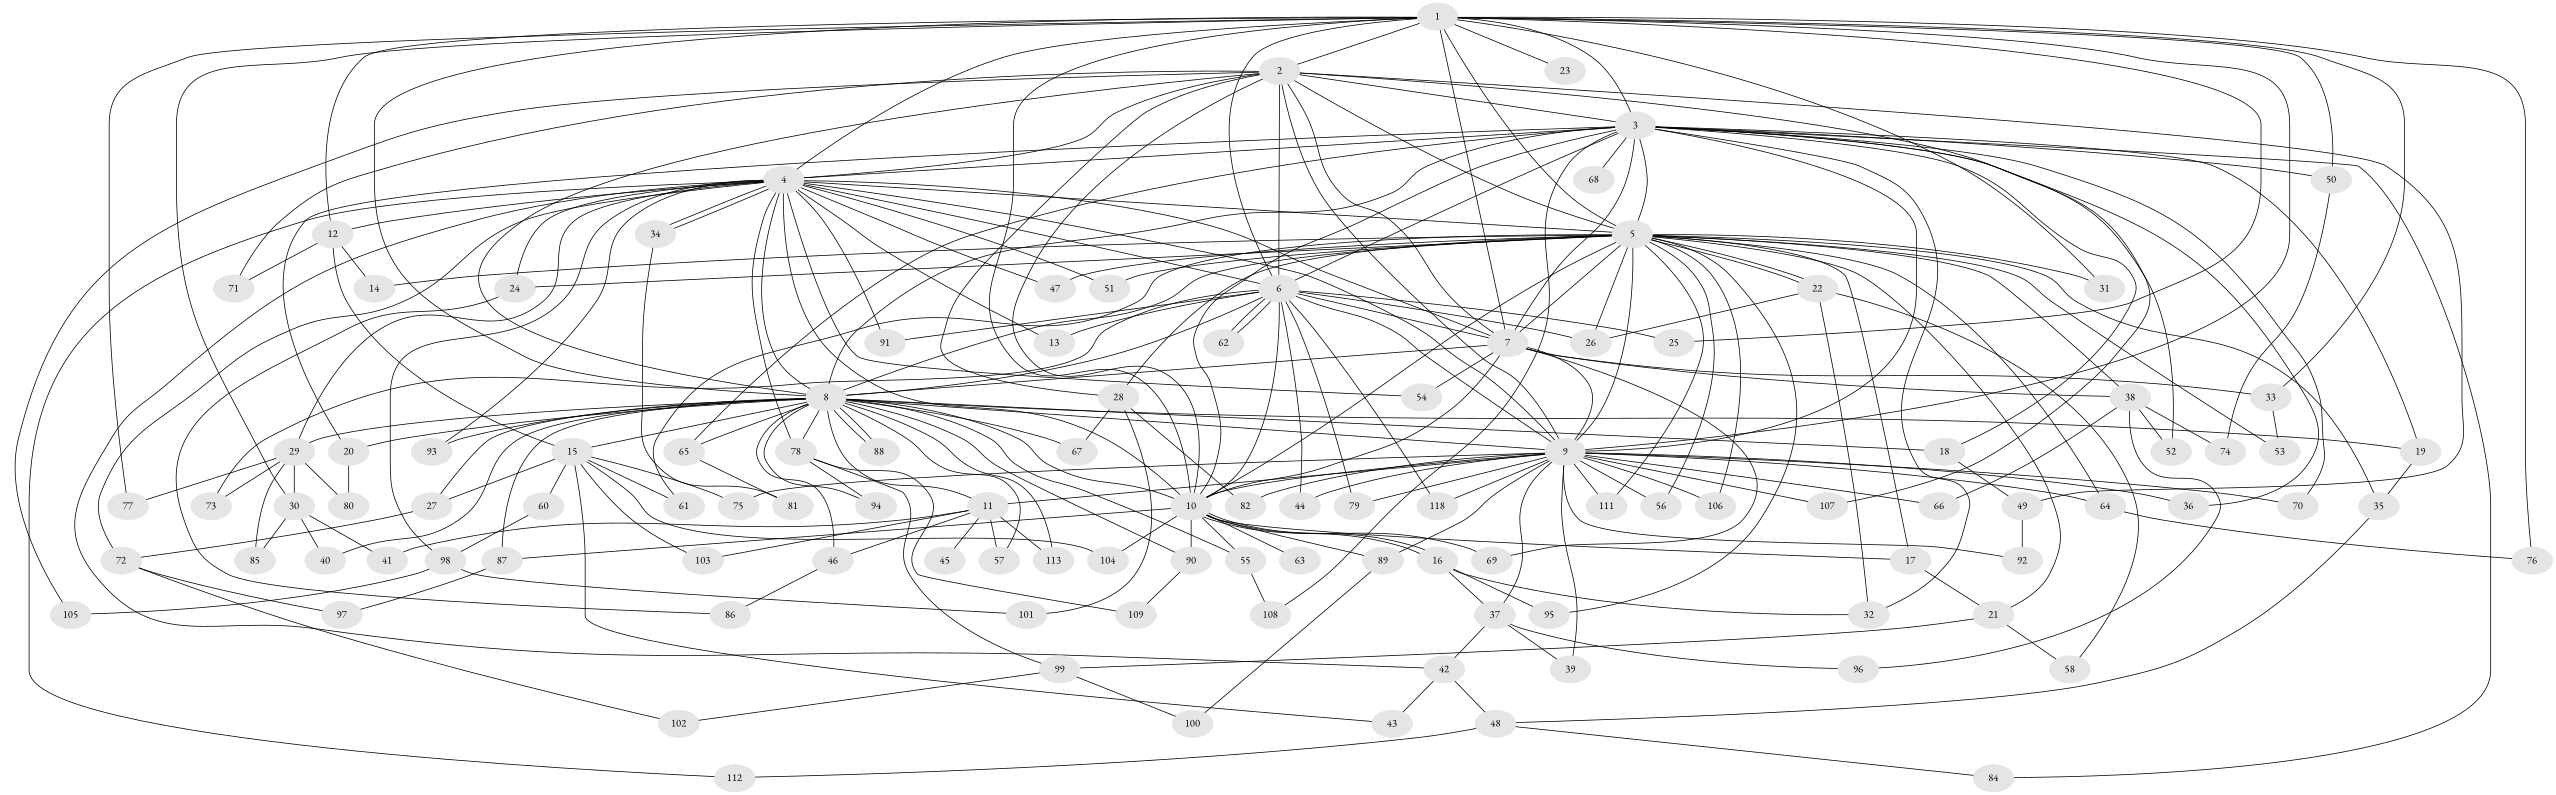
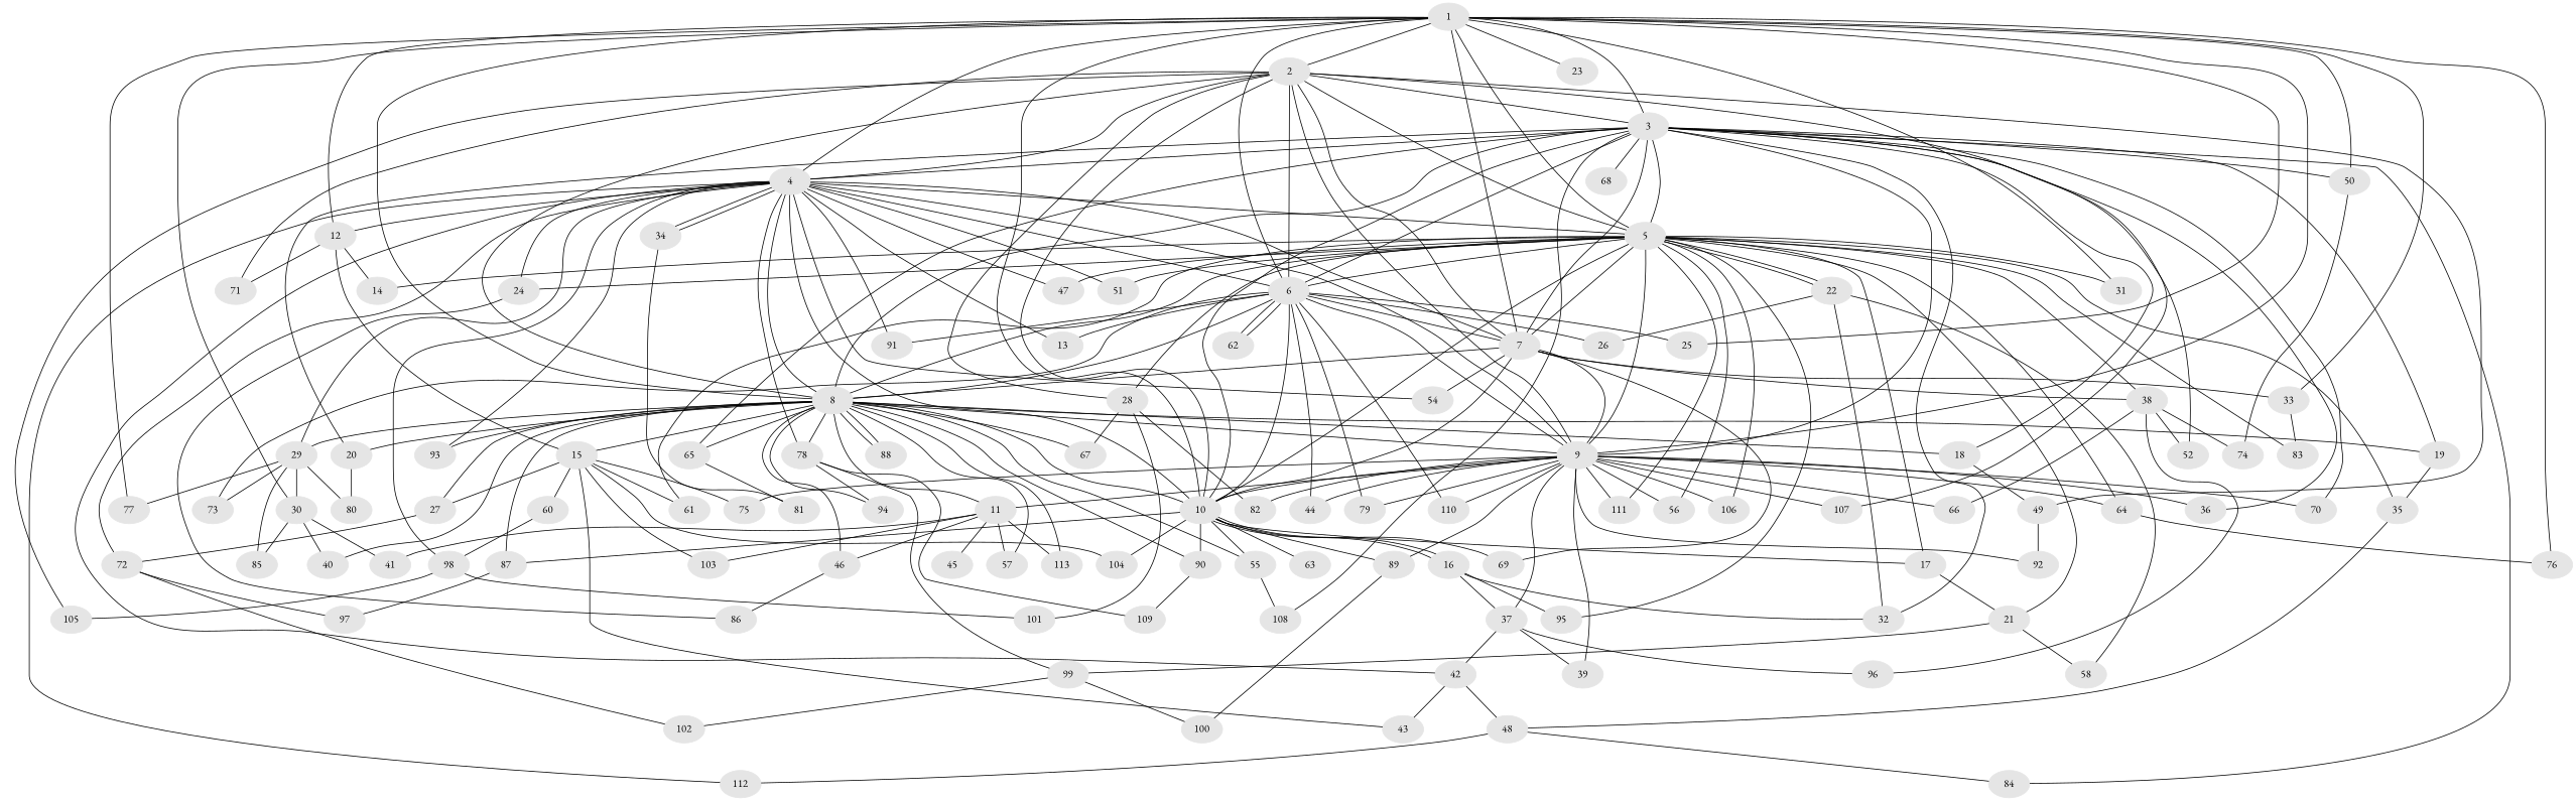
  graph {
    fontname="EB Garamond"
    node [color=gray90 fontname="EB Garamond" style=filled]
    edge [fontname="EB Garamond"]
    1
    2
    3
    4
    5
    6
    7
    8
    9
    10
    12
    23
    25
    30
    31
    33
    50
    76
    77
    28
    49
    71
    105
    107
    18
    19
    20
    36
    52
    65
    68
    70
    84
    108
    32
    13
    24
    29
    34
    42
    47
    51
    54
    72
    78
    91
    93
    98
    112
    14
    17
    21
    22
    35
    38
    56
    61
    64
-   83 [label=53]
+   83
    95
    106
    111
    26
    44
    62
    73
    79
-   110 [label=118]
+   110
    69
    11
    15
    27
    40
    46
    55
    57
    67
    87
    88
    90
    94
    113
    37
    39
    66
    75
    82
    89
    92
    63
    16
    104
    41
    85
    74
    101
    60
    80
    81
    86
    43
    48
    97
    102
    99
    109
    58
    96
    45
    103
    100
    1 -- 2
    1 -- 3
    1 -- 4
    1 -- 5
    1 -- 6
    1 -- 7
    1 -- 8
    1 -- 9
    1 -- 10
    1 -- 12
    1 -- 23
    1 -- 25
    1 -- 30
    1 -- 31
    1 -- 33
    1 -- 50
    1 -- 76
    1 -- 77
    2 -- 3
    2 -- 4
    2 -- 5
    2 -- 6
    2 -- 7
    2 -- 8
    2 -- 9
    2 -- 10
    2 -- 28
    2 -- 49
    2 -- 71
    2 -- 105
    2 -- 107
    3 -- 4
    3 -- 5
    3 -- 6
    3 -- 7
    3 -- 8
    3 -- 9
    3 -- 10
    3 -- 50
    3 -- 18
    3 -- 19
    3 -- 20
    3 -- 36
    3 -- 52
    3 -- 65
    3 -- 68
    3 -- 70
    3 -- 84
    3 -- 108
    3 -- 32
    4 -- 5
    4 -- 6
    4 -- 7
    4 -- 8
    4 -- 9
    4 -- 10
    4 -- 12
    4 -- 13
    4 -- 24
    4 -- 29
    4 -- 34
    4 -- 34
    4 -- 42
    4 -- 47
    4 -- 51
    4 -- 54
    4 -- 72
    4 -- 78
    4 -- 91
    4 -- 93
    4 -- 98
    4 -- 112
-   5 -- 26
+   5 -- 6
    5 -- 7
    5 -- 8
    5 -- 9
    5 -- 10
    5 -- 31
    5 -- 28
    5 -- 24
    5 -- 47
    5 -- 51
    5 -- 14
    5 -- 17
    5 -- 21
    5 -- 22
    5 -- 22
    5 -- 35
    5 -- 38
    5 -- 56
    5 -- 61
    5 -- 64
    5 -- 83
    5 -- 95
    5 -- 106
    5 -- 111
    6 -- 7
    6 -- 8
    6 -- 9
    6 -- 10
    6 -- 25
    6 -- 13
    6 -- 91
    6 -- 26
    6 -- 44
    6 -- 62
    6 -- 62
    6 -- 73
    6 -- 79
    6 -- 110
    7 -- 8
    7 -- 9
    7 -- 10
    7 -- 33
    7 -- 54
    7 -- 38
    7 -- 69
    8 -- 9
    8 -- 10
    8 -- 18
    8 -- 19
    8 -- 20
    8 -- 65
    8 -- 29
    8 -- 78
    8 -- 93
    8 -- 11
    8 -- 15
    8 -- 27
    8 -- 40
    8 -- 46
    8 -- 55
    8 -- 57
    8 -- 67
    8 -- 87
    8 -- 88
    8 -- 88
    8 -- 90
    8 -- 94
    8 -- 113
    9 -- 10
    9 -- 107
    9 -- 36
    9 -- 70
    9 -- 56
    9 -- 64
    9 -- 106
    9 -- 111
    9 -- 44
    9 -- 79
    9 -- 110
    9 -- 11
    9 -- 37
    9 -- 39
    9 -- 66
    9 -- 75
    9 -- 82
    9 -- 89
    9 -- 92
    10 -- 17
    10 -- 69
    10 -- 55
    10 -- 87
    10 -- 90
    10 -- 89
    10 -- 63
    10 -- 16
    10 -- 16
    10 -- 104
    12 -- 71
    12 -- 14
    12 -- 15
    30 -- 40
    30 -- 41
    30 -- 85
    33 -- 83
    50 -- 74
    28 -- 67
    28 -- 82
    28 -- 101
    49 -- 92
    18 -- 49
    19 -- 35
    20 -- 80
    65 -- 81
    24 -- 86
    29 -- 30
    29 -- 77
    29 -- 73
    29 -- 85
    29 -- 80
    34 -- 81
    42 -- 43
    42 -- 48
    72 -- 97
    72 -- 102
    78 -- 94
    78 -- 99
    78 -- 109
    98 -- 105
    98 -- 101
    17 -- 21
    21 -- 99
    21 -- 58
    22 -- 32
    22 -- 26
    22 -- 58
    35 -- 48
    38 -- 52
    38 -- 66
    38 -- 74
    38 -- 96
    64 -- 76
    11 -- 46
    11 -- 57
    11 -- 113
    11 -- 41
    11 -- 45
    11 -- 103
    15 -- 61
    15 -- 27
    15 -- 75
    15 -- 104
    15 -- 60
    15 -- 43
    15 -- 103
    27 -- 72
    46 -- 86
    55 -- 108
    87 -- 97
    90 -- 109
    37 -- 42
    37 -- 39
    37 -- 96
    89 -- 100
    16 -- 32
    16 -- 95
    16 -- 37
    60 -- 98
    48 -- 84
    48 -- 112
    99 -- 102
    99 -- 100
  }
